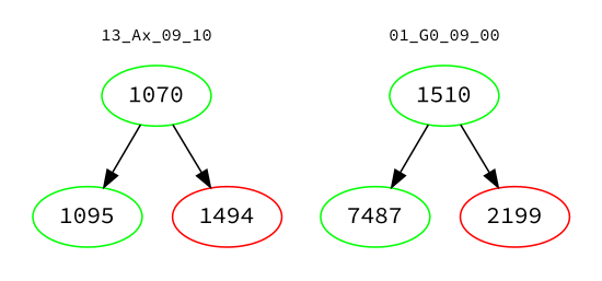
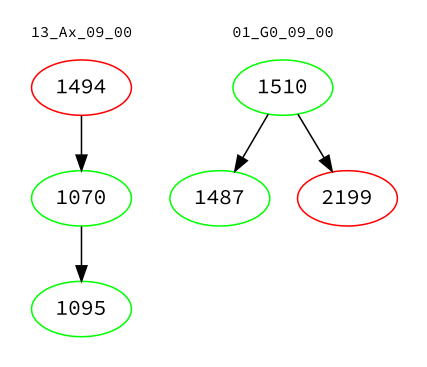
  digraph {
    fontname="Source Code Pro"
    node [color=green fontname="Source Code Pro"]
    edge [color=black fontname="Source Code Pro"]
    n1 [label=1070]
    n2 [label=1095]
    n3 [color=red label=1494]
    n4 [label=1510]
-   n5 [label=7487]
+   n5 [label=1487]
    n6 [color=red label=2199]
    subgraph cluster_1 {
      color=white
      fontsize=10
-     label="13_Ax_09_10"
+     label="13_Ax_09_00"
      n1
      n2
      n3
    }
    subgraph cluster_2 {
      color=white
      fontsize=10
      label="01_G0_09_00"
      n4
      n5
      n6
    }
    n1 -> n2
-   n1 -> n3
+   n3 -> n1
    n4 -> n5
    n4 -> n6
  }
